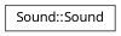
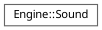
  digraph {
    rankdir=TB
    fontname="Noto Sans"
-   n1 [color=grey40 fillcolor=white fontname="Noto Sans" fontsize=10 height=0.2 label="Sound::Sound" shape=box style=filled width=0.4]
+   n1 [color=grey40 fillcolor=white fontname="Noto Sans" fontsize=10 height=0.2 label="Engine::Sound" shape=box style=filled width=0.4]
  }
